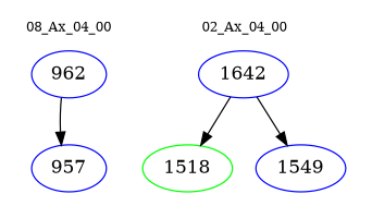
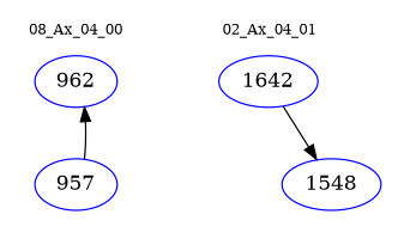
  digraph {
    node [color=blue]
    edge [color=black]
    n1 [label=962]
    n2 [label=957]
    n3 [label=1642]
-   n4 [color=green label=1518]
-   n5 [label=1549]
+   n5 [label=1548]
    subgraph cluster_1 {
      color=white
      fontsize=10
      label="08_Ax_04_00"
      n1
      n2
    }
    subgraph cluster_2 {
      color=white
      fontsize=10
-     label="02_Ax_04_00"
+     label="02_Ax_04_01"
      n3
-     n4
      n5
    }
-   n1 -> n2
-   n3 -> n4
+   n2 -> n1
    n3 -> n5
  }
